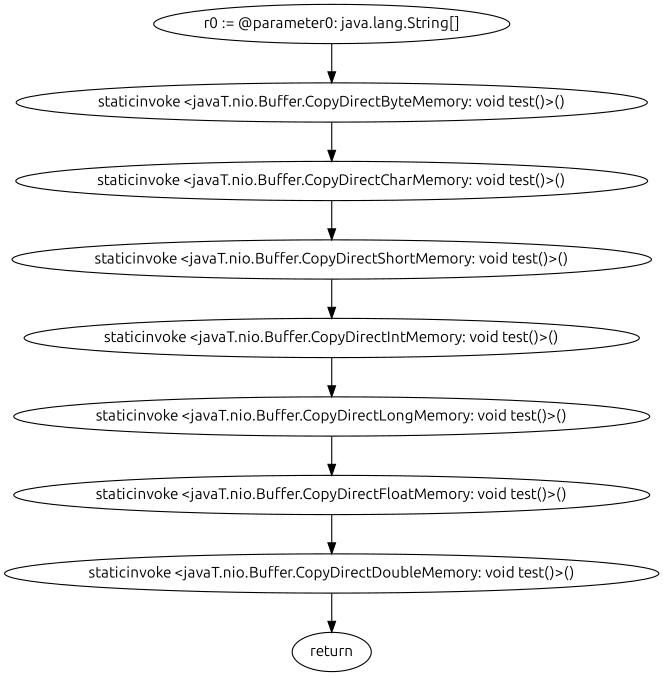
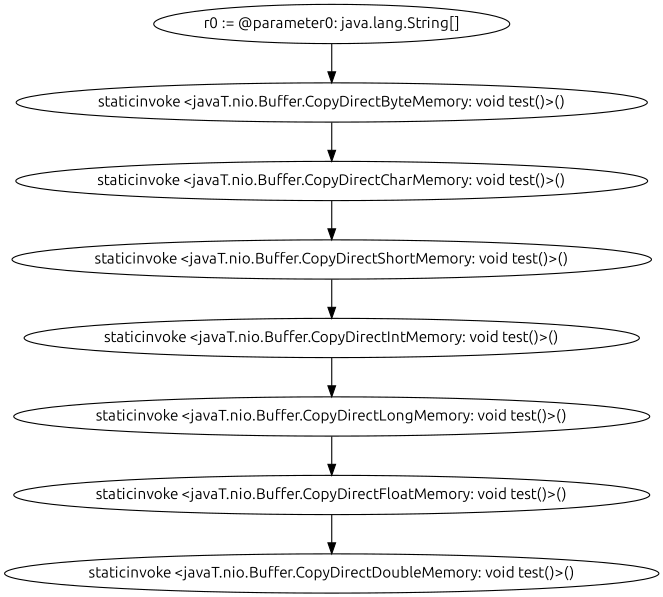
  digraph {
    fontname=Ubuntu
    node [fontname=Ubuntu]
    edge [fontname=Ubuntu]
    "r0 := @parameter0: java.lang.String[]"
    "staticinvoke <javaT.nio.Buffer.CopyDirectByteMemory: void test()>()"
    "staticinvoke <javaT.nio.Buffer.CopyDirectCharMemory: void test()>()"
    "staticinvoke <javaT.nio.Buffer.CopyDirectShortMemory: void test()>()"
    "staticinvoke <javaT.nio.Buffer.CopyDirectIntMemory: void test()>()"
    "staticinvoke <javaT.nio.Buffer.CopyDirectLongMemory: void test()>()"
    "staticinvoke <javaT.nio.Buffer.CopyDirectFloatMemory: void test()>()"
    "staticinvoke <javaT.nio.Buffer.CopyDirectDoubleMemory: void test()>()"
-   return
    "r0 := @parameter0: java.lang.String[]" -> "staticinvoke <javaT.nio.Buffer.CopyDirectByteMemory: void test()>()"
    "staticinvoke <javaT.nio.Buffer.CopyDirectByteMemory: void test()>()" -> "staticinvoke <javaT.nio.Buffer.CopyDirectCharMemory: void test()>()"
    "staticinvoke <javaT.nio.Buffer.CopyDirectCharMemory: void test()>()" -> "staticinvoke <javaT.nio.Buffer.CopyDirectShortMemory: void test()>()"
    "staticinvoke <javaT.nio.Buffer.CopyDirectShortMemory: void test()>()" -> "staticinvoke <javaT.nio.Buffer.CopyDirectIntMemory: void test()>()"
    "staticinvoke <javaT.nio.Buffer.CopyDirectIntMemory: void test()>()" -> "staticinvoke <javaT.nio.Buffer.CopyDirectLongMemory: void test()>()"
    "staticinvoke <javaT.nio.Buffer.CopyDirectLongMemory: void test()>()" -> "staticinvoke <javaT.nio.Buffer.CopyDirectFloatMemory: void test()>()"
    "staticinvoke <javaT.nio.Buffer.CopyDirectFloatMemory: void test()>()" -> "staticinvoke <javaT.nio.Buffer.CopyDirectDoubleMemory: void test()>()"
-   "staticinvoke <javaT.nio.Buffer.CopyDirectDoubleMemory: void test()>()" -> return
  }
